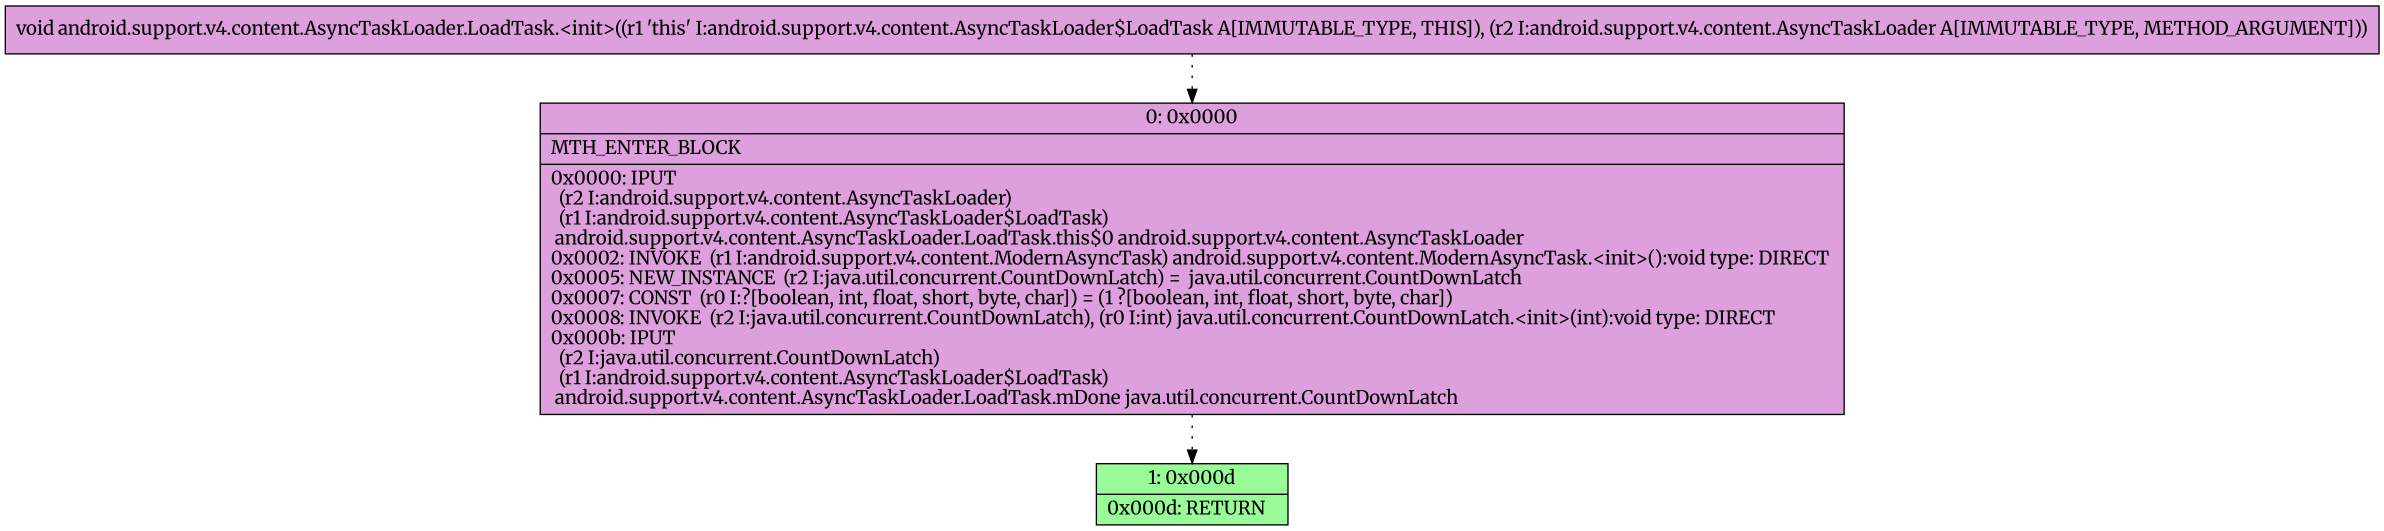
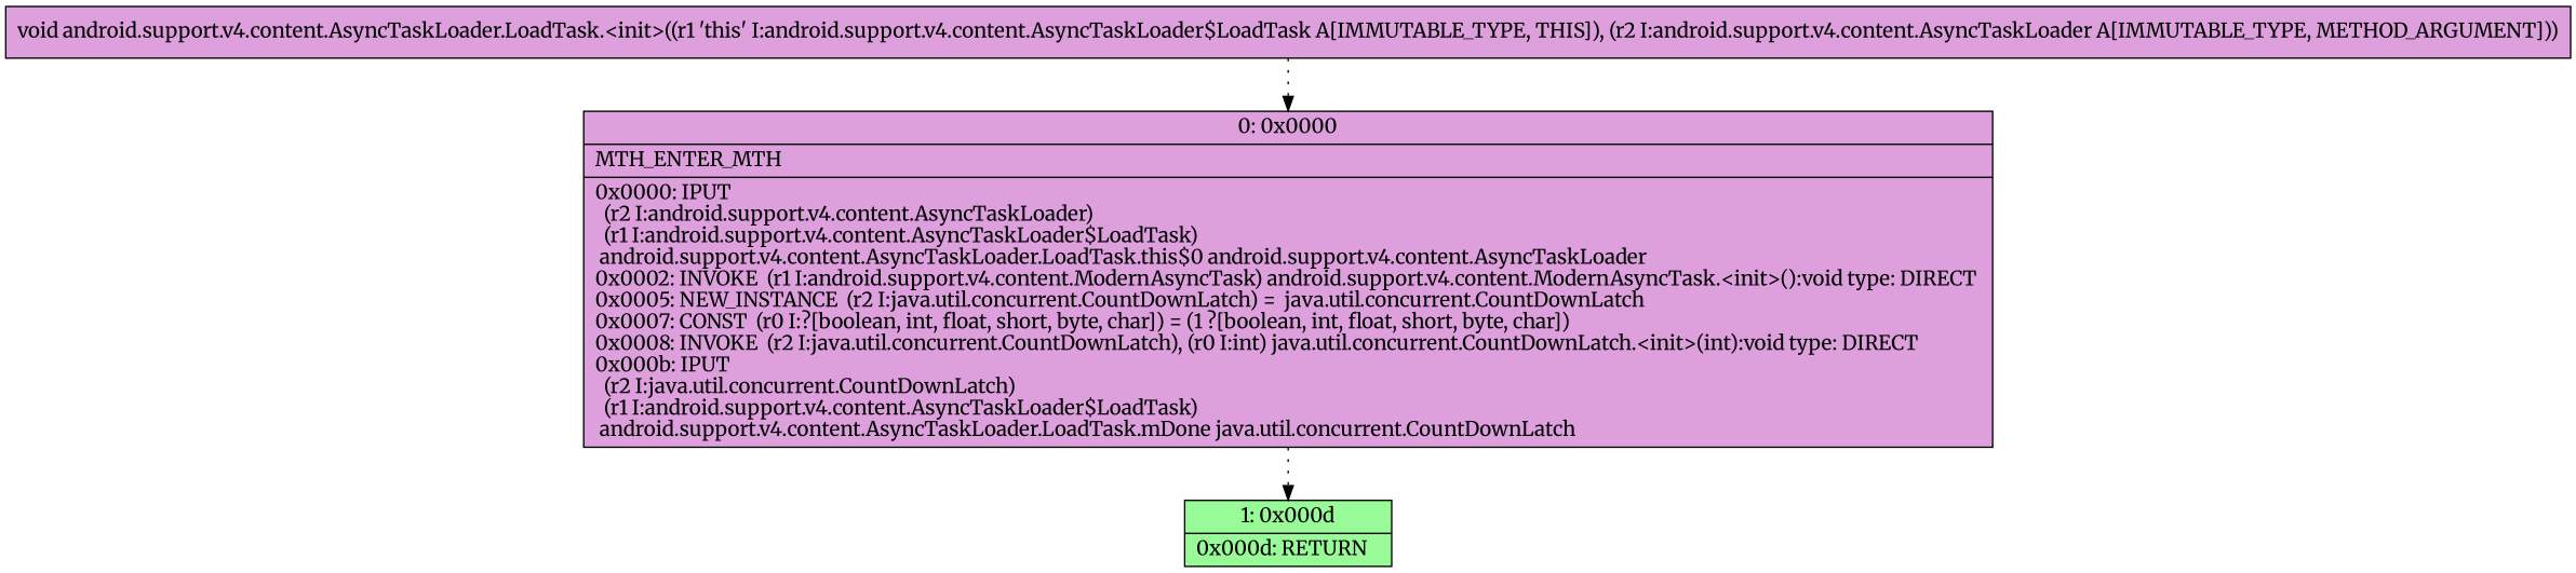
  digraph {
    fontname=Merriweather
    node [shape=record style=filled fillcolor=plum fontname=Merriweather]
    edge [style=dotted fontname=Merriweather]
-   n1 [label="{0\:\ 0x0000|MTH_ENTER_BLOCK\l|0x0000: IPUT  \l  (r2 I:android.support.v4.content.AsyncTaskLoader)\l  (r1 I:android.support.v4.content.AsyncTaskLoader$LoadTask)\l android.support.v4.content.AsyncTaskLoader.LoadTask.this$0 android.support.v4.content.AsyncTaskLoader \l0x0002: INVOKE  (r1 I:android.support.v4.content.ModernAsyncTask) android.support.v4.content.ModernAsyncTask.\<init\>():void type: DIRECT \l0x0005: NEW_INSTANCE  (r2 I:java.util.concurrent.CountDownLatch) =  java.util.concurrent.CountDownLatch \l0x0007: CONST  (r0 I:?[boolean, int, float, short, byte, char]) = (1 ?[boolean, int, float, short, byte, char]) \l0x0008: INVOKE  (r2 I:java.util.concurrent.CountDownLatch), (r0 I:int) java.util.concurrent.CountDownLatch.\<init\>(int):void type: DIRECT \l0x000b: IPUT  \l  (r2 I:java.util.concurrent.CountDownLatch)\l  (r1 I:android.support.v4.content.AsyncTaskLoader$LoadTask)\l android.support.v4.content.AsyncTaskLoader.LoadTask.mDone java.util.concurrent.CountDownLatch \l}"]
+   n1 [label="{0\:\ 0x0000|MTH_ENTER_MTH\l|0x0000: IPUT  \l  (r2 I:android.support.v4.content.AsyncTaskLoader)\l  (r1 I:android.support.v4.content.AsyncTaskLoader$LoadTask)\l android.support.v4.content.AsyncTaskLoader.LoadTask.this$0 android.support.v4.content.AsyncTaskLoader \l0x0002: INVOKE  (r1 I:android.support.v4.content.ModernAsyncTask) android.support.v4.content.ModernAsyncTask.\<init\>():void type: DIRECT \l0x0005: NEW_INSTANCE  (r2 I:java.util.concurrent.CountDownLatch) =  java.util.concurrent.CountDownLatch \l0x0007: CONST  (r0 I:?[boolean, int, float, short, byte, char]) = (1 ?[boolean, int, float, short, byte, char]) \l0x0008: INVOKE  (r2 I:java.util.concurrent.CountDownLatch), (r0 I:int) java.util.concurrent.CountDownLatch.\<init\>(int):void type: DIRECT \l0x000b: IPUT  \l  (r2 I:java.util.concurrent.CountDownLatch)\l  (r1 I:android.support.v4.content.AsyncTaskLoader$LoadTask)\l android.support.v4.content.AsyncTaskLoader.LoadTask.mDone java.util.concurrent.CountDownLatch \l}"]
    n2 [label="{1\:\ 0x000d|0x000d: RETURN   \l}" fillcolor=palegreen]
    n3 [label="{void android.support.v4.content.AsyncTaskLoader.LoadTask.\<init\>((r1 'this' I:android.support.v4.content.AsyncTaskLoader$LoadTask A[IMMUTABLE_TYPE, THIS]), (r2 I:android.support.v4.content.AsyncTaskLoader A[IMMUTABLE_TYPE, METHOD_ARGUMENT])) }"]
    n1 -> n2
    n3 -> n1
  }
